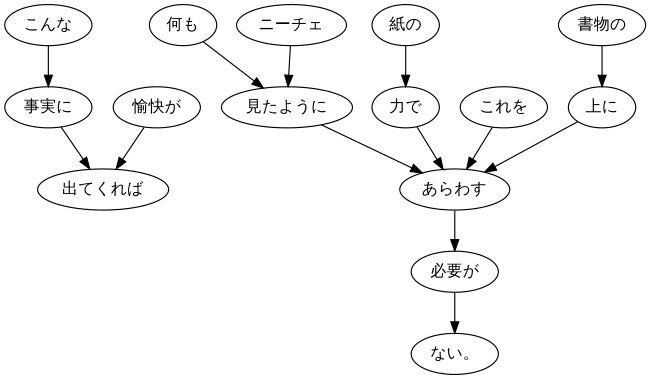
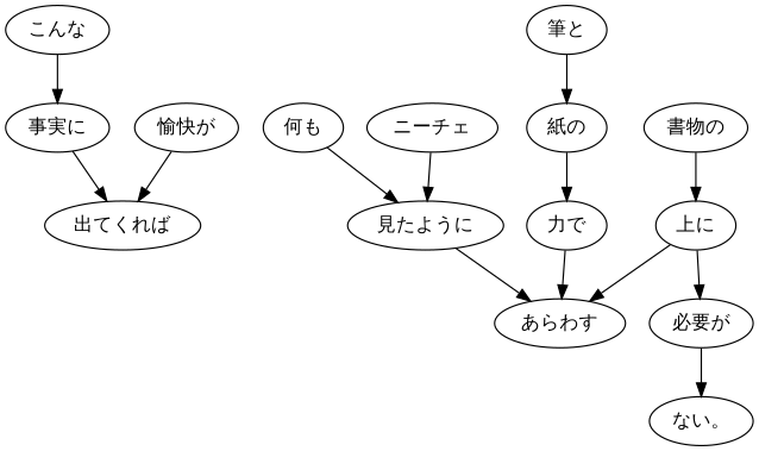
  digraph {
    n1 [label="こんな"]
    n2 [label="事実に"]
    n3 [label="愉快が"]
    n4 [label="出てくれば"]
    n5 [label="ない。"]
    n6 [label="何も"]
    n7 [label="見たように"]
    n8 [label="あらわす"]
    n9 [label="ニーチェ"]
    n10 [label="必要が"]
+   n11 [label="筆と"]
    n12 [label="紙の"]
    n13 [label="力で"]
-   n14 [label="これを"]
    n15 [label="書物の"]
    n16 [label="上に"]
    n1 -> n2
    n2 -> n4
    n3 -> n4
    n6 -> n7
    n7 -> n8
-   n8 -> n10
+   n16 -> n10
    n9 -> n7
    n10 -> n5
+   n11 -> n12
    n12 -> n13
    n13 -> n8
-   n14 -> n8
    n15 -> n16
    n16 -> n8
  }
